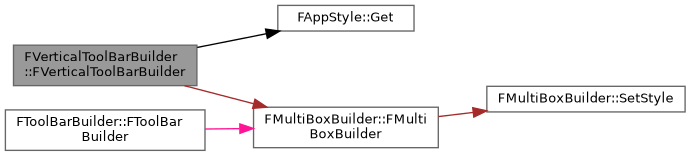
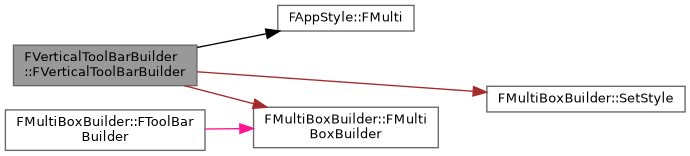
  digraph {
    rankdir=LR
    node [color=grey40 fillcolor=white fontname=Helvetica fontsize=10 shape=box style=filled]
    edge [color=brown fontname=Helvetica fontsize=10 labelfontname=Helvetica labelfontsize=10 style=solid]
    n1 [color=gray40 fillcolor=grey60 fontcolor=black height=0.2 label="FVerticalToolBarBuilder\l::FVerticalToolBarBuilder" width=0.4]
-   n2 [height=0.2 label="FAppStyle::Get" width=0.4]
+   n2 [height=0.2 label="FAppStyle::FMulti" width=0.4]
    n3 [height=0.2 label="FMultiBoxBuilder::SetStyle" width=0.4]
    n4 [height=0.2 label="FMultiBoxBuilder::FMulti\lBoxBuilder" width=0.4]
-   n5 [height=0.2 label="FToolBarBuilder::FToolBar\lBuilder" width=0.4]
+   n5 [height=0.2 label="FMultiBoxBuilder::FToolBar\lBuilder" width=0.4]
    n1 -> n2 [color=black]
-   n4 -> n3
+   n1 -> n3
    n1 -> n4
    n5 -> n4 [color=deeppink]
  }
